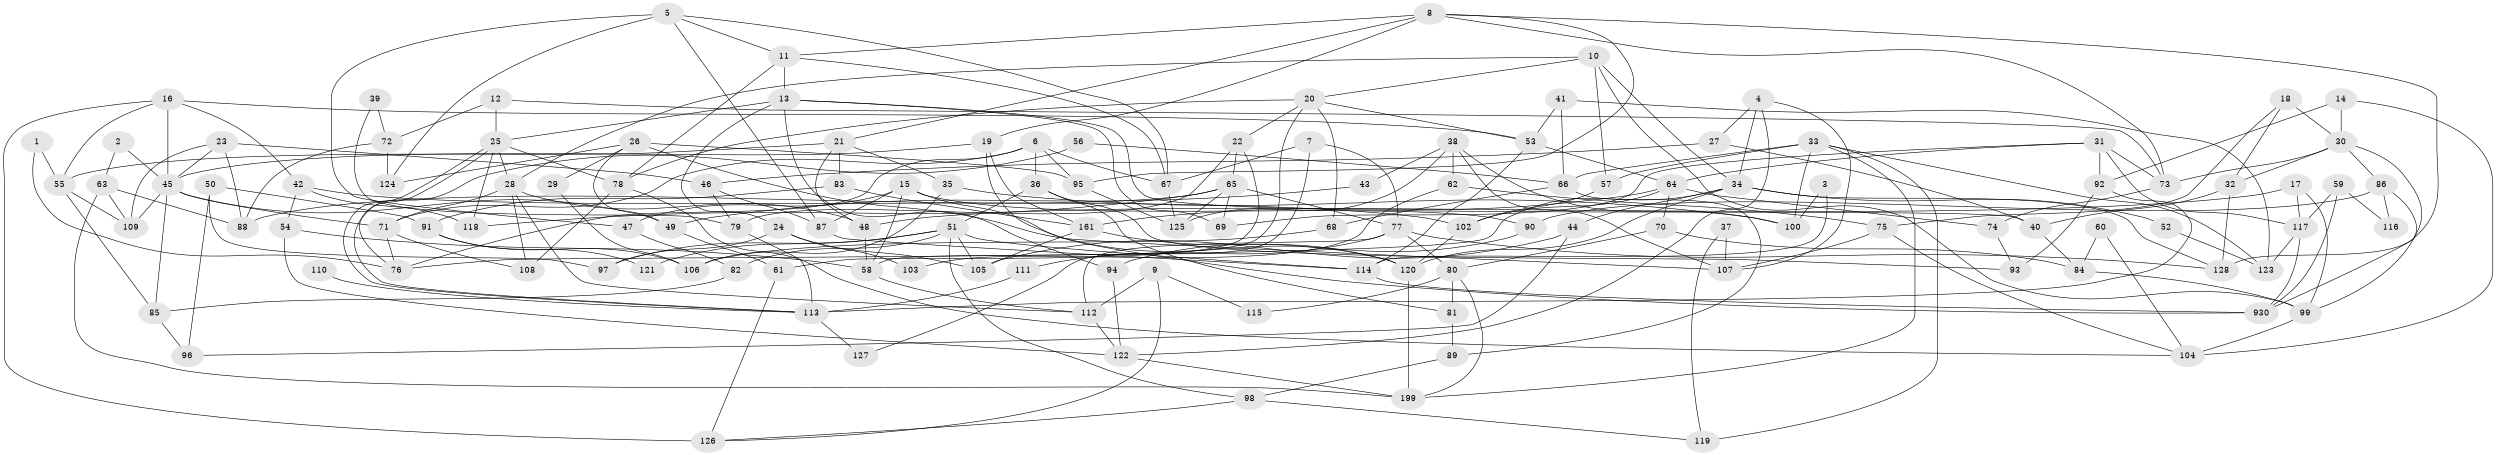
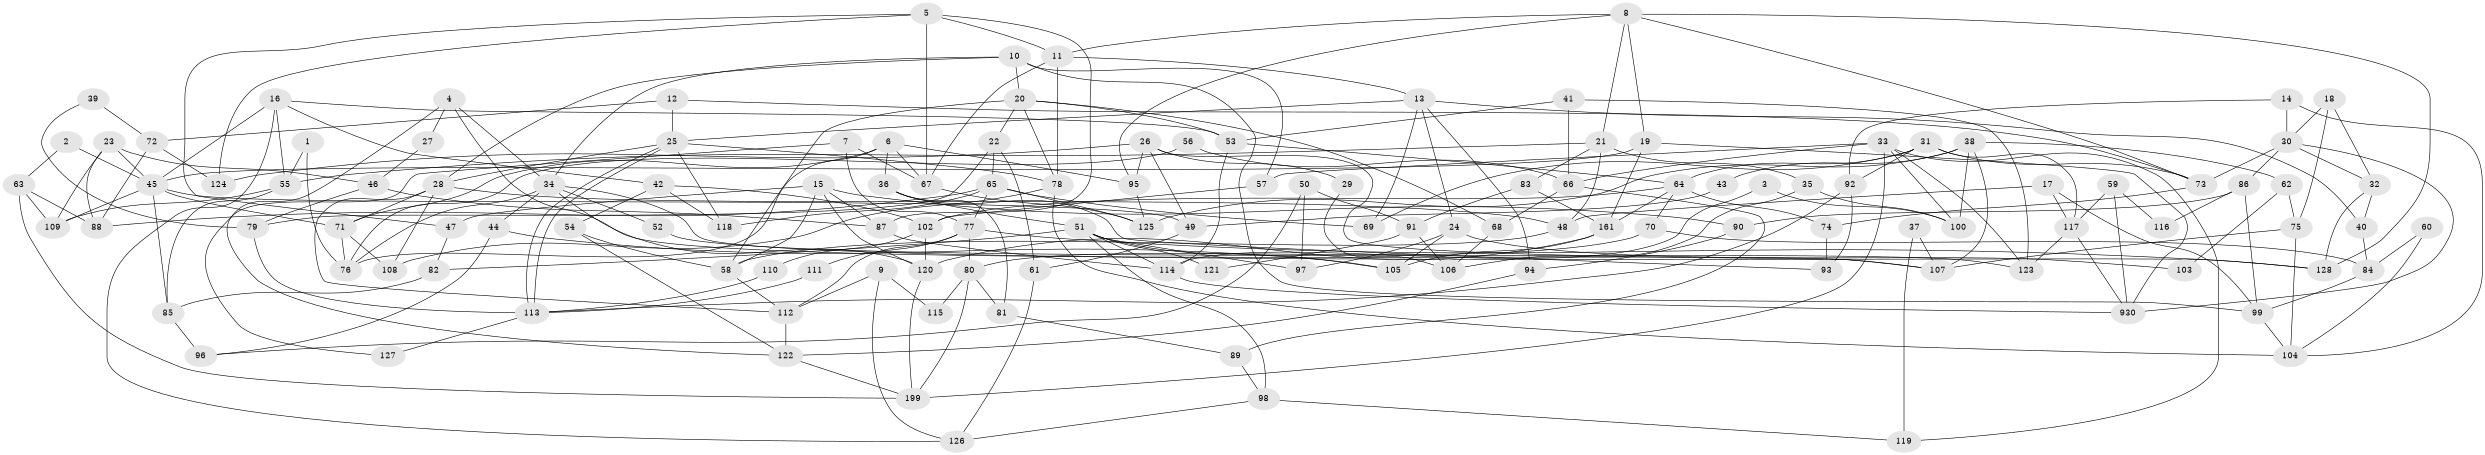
  graph {
    node [color=gray90 style=filled]
    1
    55
    76
    109
    85
    2
    45
    63
    71
    49
    88
    n12 [label=199]
    3
    100
    114
    n16 [label=930]
    4
    27
    34
    107
    122
    40
    46
    128
    120
    44
    52
    5
    11
    47
    67
    87
    124
    13
    78
    82
    125
    6
    36
    95
    51
    81
    93
    108
    7
    77
    127
    112
    80
    111
    8
    19
    21
    73
    n55 [label=161]
    48
    35
    83
    74
    9
    115
    126
    10
    20
    28
    57
    99
    58
    53
    22
    68
    102
    104
    25
    24
    69
    94
    12
    72
    113
    118
    97
    103
    105
    84
    14
    30
    92
    32
    86
    15
    90
    16
    42
    54
    64
    17
    117
    123
    18
    75
    61
    65
    79
    106
    91
    23
    26
    29
    116
    31
    70
    33
    66
    119
    89
    96
    62
    98
    121
    37
    38
    43
    39
    41
    110
    50
    56
    59
    60
    1 -- 55
    1 -- 76
    55 -- 109
    55 -- 85
    85 -- 96
    2 -- 45
    2 -- 63
    45 -- 109
    45 -- 85
    45 -- 71
    45 -- 49
    63 -- 109
    63 -- 88
    63 -- n12
    71 -- 76
    71 -- 108
    49 -- 61
    3 -- 100
    3 -- 114
    114 -- n16
    4 -- 27
    4 -- 34
    4 -- 107
    4 -- 122
-   27 -- 40
    27 -- 46
    34 -- 76
    34 -- 128
    34 -- 120
    34 -- 44
    34 -- 52
    122 -- n12
    40 -- 84
    46 -- 87
    46 -- 79
    120 -- n12
    44 -- 105
    44 -- 96
    52 -- 123
    5 -- 11
    5 -- 47
    5 -- 67
    5 -- 87
    5 -- 124
    11 -- 67
    11 -- 13
    11 -- 78
    47 -- 82
    67 -- 125
    87 -- 114
    13 -- 40
    13 -- 25
    13 -- 24
    13 -- 69
    13 -- 94
    78 -- 108
    78 -- 104
    82 -- 85
    6 -- 76
    6 -- 71
    6 -- 67
    6 -- 36
    6 -- 95
    36 -- 51
    36 -- 81
    36 -- 93
    95 -- 125
    51 -- 114
    51 -- 82
    51 -- 97
    51 -- 105
    51 -- 98
    51 -- 121
    81 -- 89
    7 -- 67
    7 -- 77
    7 -- 127
    77 -- 128
    77 -- 112
    77 -- 80
    77 -- 111
    112 -- 122
    80 -- n12
    80 -- 81
    80 -- 115
    111 -- 113
    8 -- 128
    8 -- 11
    8 -- 95
    8 -- 19
    8 -- 21
    8 -- 73
    19 -- 45
    19 -- n16
    19 -- n55
    21 -- 55
    21 -- 48
    21 -- 35
    21 -- 83
    73 -- 74
    n55 -- 120
    n55 -- 105
    48 -- 58
    35 -- 100
    35 -- 106
    83 -- n55
    83 -- 91
    74 -- 93
    9 -- 112
    9 -- 115
    9 -- 126
    10 -- 34
    10 -- 20
    10 -- 28
    10 -- 57
    10 -- 99
    20 -- 78
    20 -- 58
    20 -- 53
    20 -- 22
    20 -- 68
    28 -- 71
    28 -- 108
    28 -- 112
    28 -- 48
    57 -- 102
    99 -- 104
    58 -- 112
    53 -- 114
    53 -- 64
    22 -- 61
    22 -- 65
    22 -- 79
    68 -- 106
    102 -- 120
+   102 -- 110
    25 -- 78
    25 -- 28
    25 -- 113
    25 -- 113
    25 -- 118
    24 -- 97
    24 -- 103
    24 -- 105
    94 -- 122
    12 -- 73
    12 -- 25
    12 -- 72
    72 -- 88
    72 -- 124
    113 -- 127
    84 -- 99
    14 -- 104
    14 -- 30
    14 -- 92
    30 -- n16
    30 -- 73
    30 -- 32
    30 -- 86
    92 -- 93
    92 -- 113
    32 -- 40
    32 -- 128
    86 -- 99
    86 -- 90
    86 -- 116
    15 -- 120
    15 -- 47
    15 -- 87
    15 -- 58
    15 -- 90
    90 -- 94
    16 -- 55
    16 -- 45
    16 -- 126
    16 -- 53
    16 -- 42
    42 -- 102
    42 -- 118
    42 -- 54
    54 -- 122
    54 -- 58
    64 -- n55
    64 -- 74
    64 -- 102
    64 -- 70
    17 -- 48
    17 -- 99
    17 -- 117
    117 -- n16
    117 -- 123
    18 -- 30
    18 -- 32
    18 -- 75
    75 -- 107
    75 -- 104
    61 -- 126
    65 -- 88
    65 -- 125
    65 -- 77
    65 -- 69
    65 -- 118
    79 -- 113
    91 -- 106
    91 -- 121
    23 -- 109
    23 -- 45
    23 -- 88
    23 -- 46
    26 -- 49
    26 -- 107
    26 -- 124
    26 -- 95
    26 -- 29
    29 -- 106
    31 -- 73
    31 -- 69
    31 -- 92
    31 -- 64
    31 -- 117
    70 -- 80
    70 -- 84
    33 -- n12
    33 -- 100
    33 -- 57
    33 -- 123
    33 -- 66
    33 -- 119
    66 -- 68
    66 -- 89
    89 -- 98
    62 -- 103
    62 -- 75
    98 -- 126
    98 -- 119
    37 -- 107
    37 -- 119
    38 -- 100
    38 -- 107
    38 -- 125
    38 -- 62
    38 -- 43
    43 -- 49
    39 -- 72
    39 -- 79
    41 -- 53
    41 -- 123
    41 -- 66
    110 -- 113
    50 -- 97
    50 -- 91
    50 -- 96
    56 -- 76
    56 -- 66
    59 -- n16
    59 -- 117
    59 -- 116
    60 -- 104
    60 -- 84
  }
